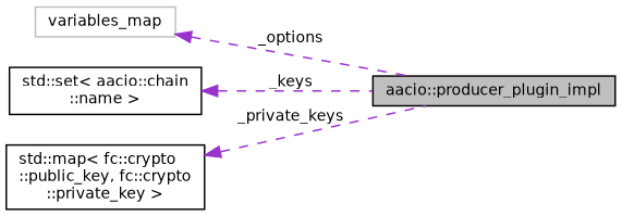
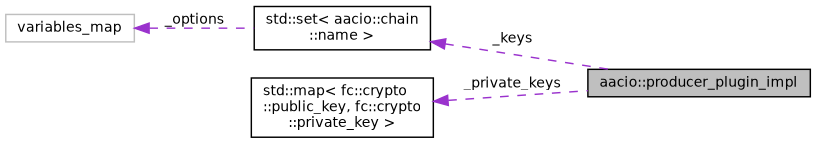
  digraph {
    rankdir=LR
    node [color=black fillcolor=white fontname=Helvetica fontsize=10 shape=record style=filled]
    edge [color=darkorchid3 dir=back fontname=Helvetica fontsize=10 labelfontname=Helvetica labelfontsize=10 style=dashed]
    n1 [fillcolor=grey75 fontcolor=black height=0.2 label="aacio::producer_plugin_impl" width=0.4]
    n2 [color=grey75 height=0.2 label=variables_map width=0.4]
    n3 [height=0.2 label="std::set\< aacio::chain\l::name \>" width=0.4]
    n4 [height=0.2 label="std::map\< fc::crypto\l::public_key, fc::crypto\l::private_key \>" width=0.4]
-   n2 -> n1 [label=" _options"]
+   n2 -> n3 [label=" _options"]
    n3 -> n1 [label=" _keys"]
    n4 -> n1 [label=" _private_keys"]
  }
